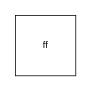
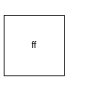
  <mxCell id="0" />
  <mxCell id="1" parent="0" />
- <mxCell id="2" value="ff" style="whiteSpace=wrap;html=1;aspect=fixed;" vertex="1" parent="1"><mxGeometry x="20" y="20" width="80" height="80" as="geometry" /></mxCell>
+ <mxCell id="2" value="ff" style="whiteSpace=wrap;html=1;aspect=fixed;" vertex="1" parent="1"><mxGeometry x="5" y="20" width="80" height="80" as="geometry" /></mxCell>
